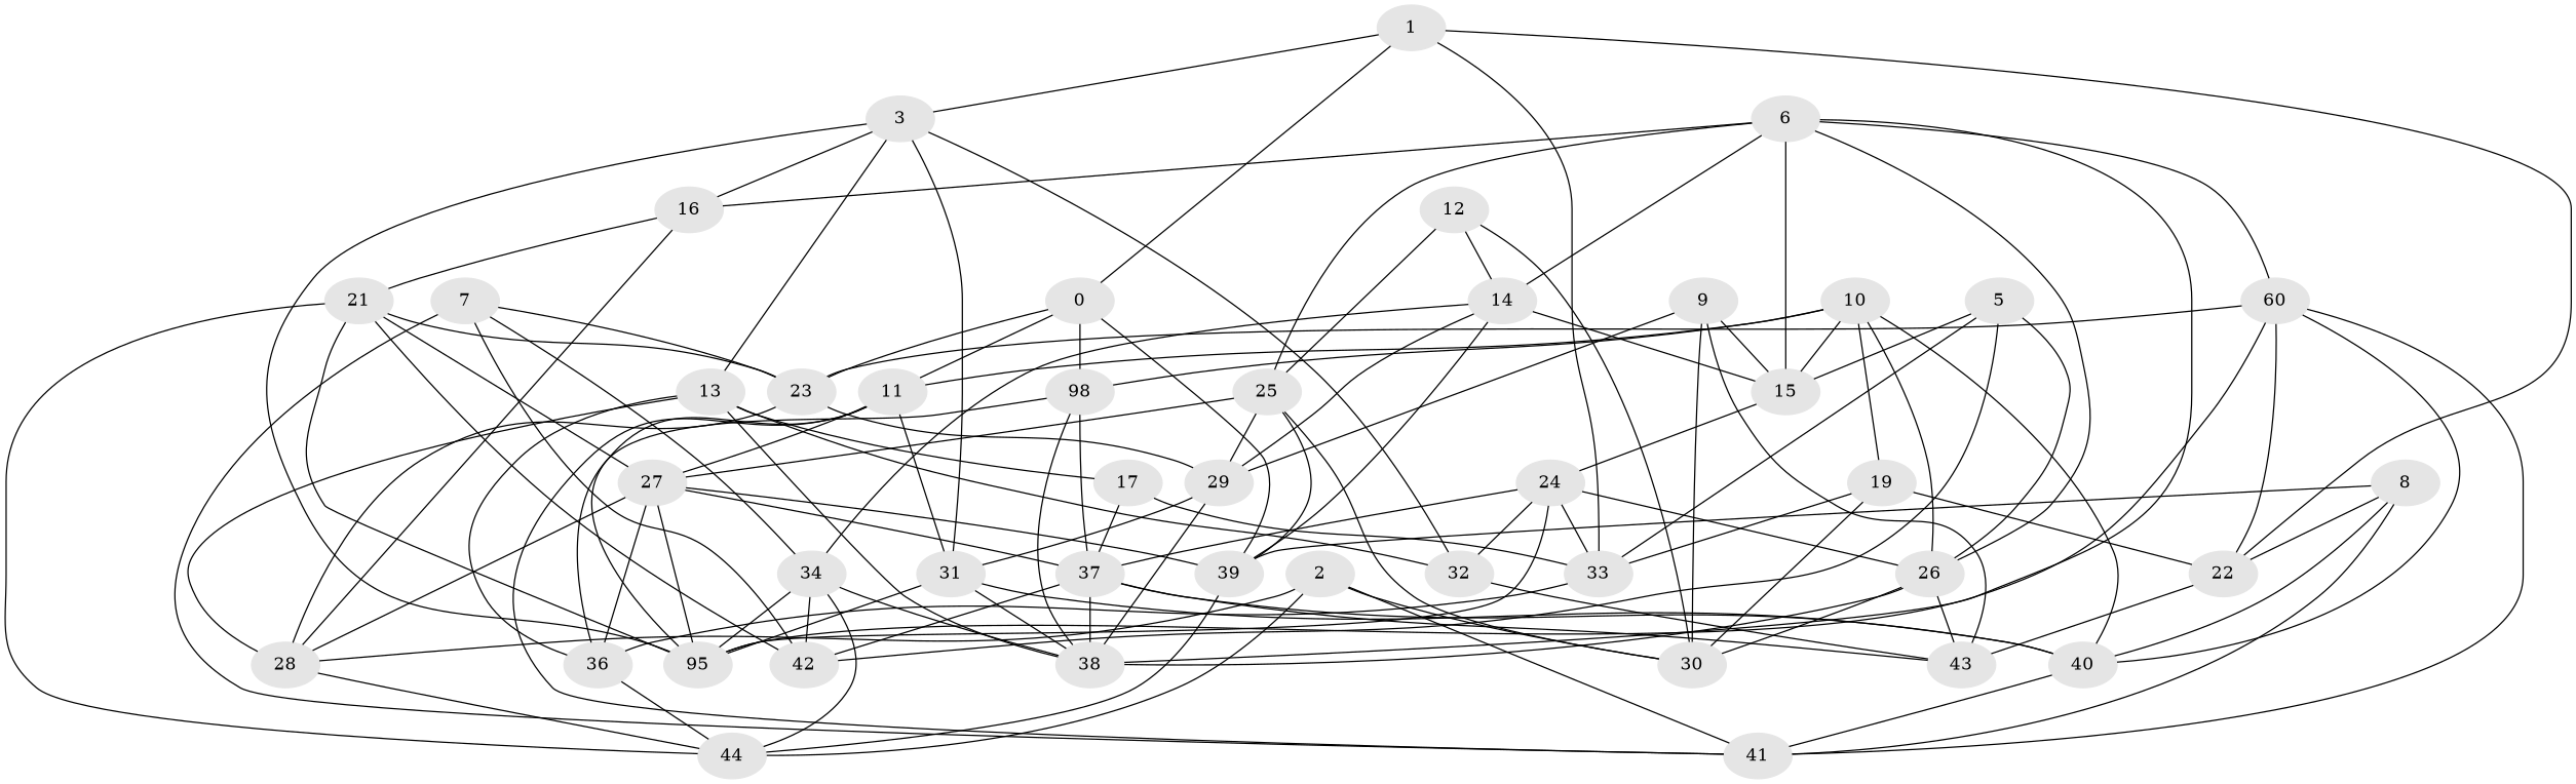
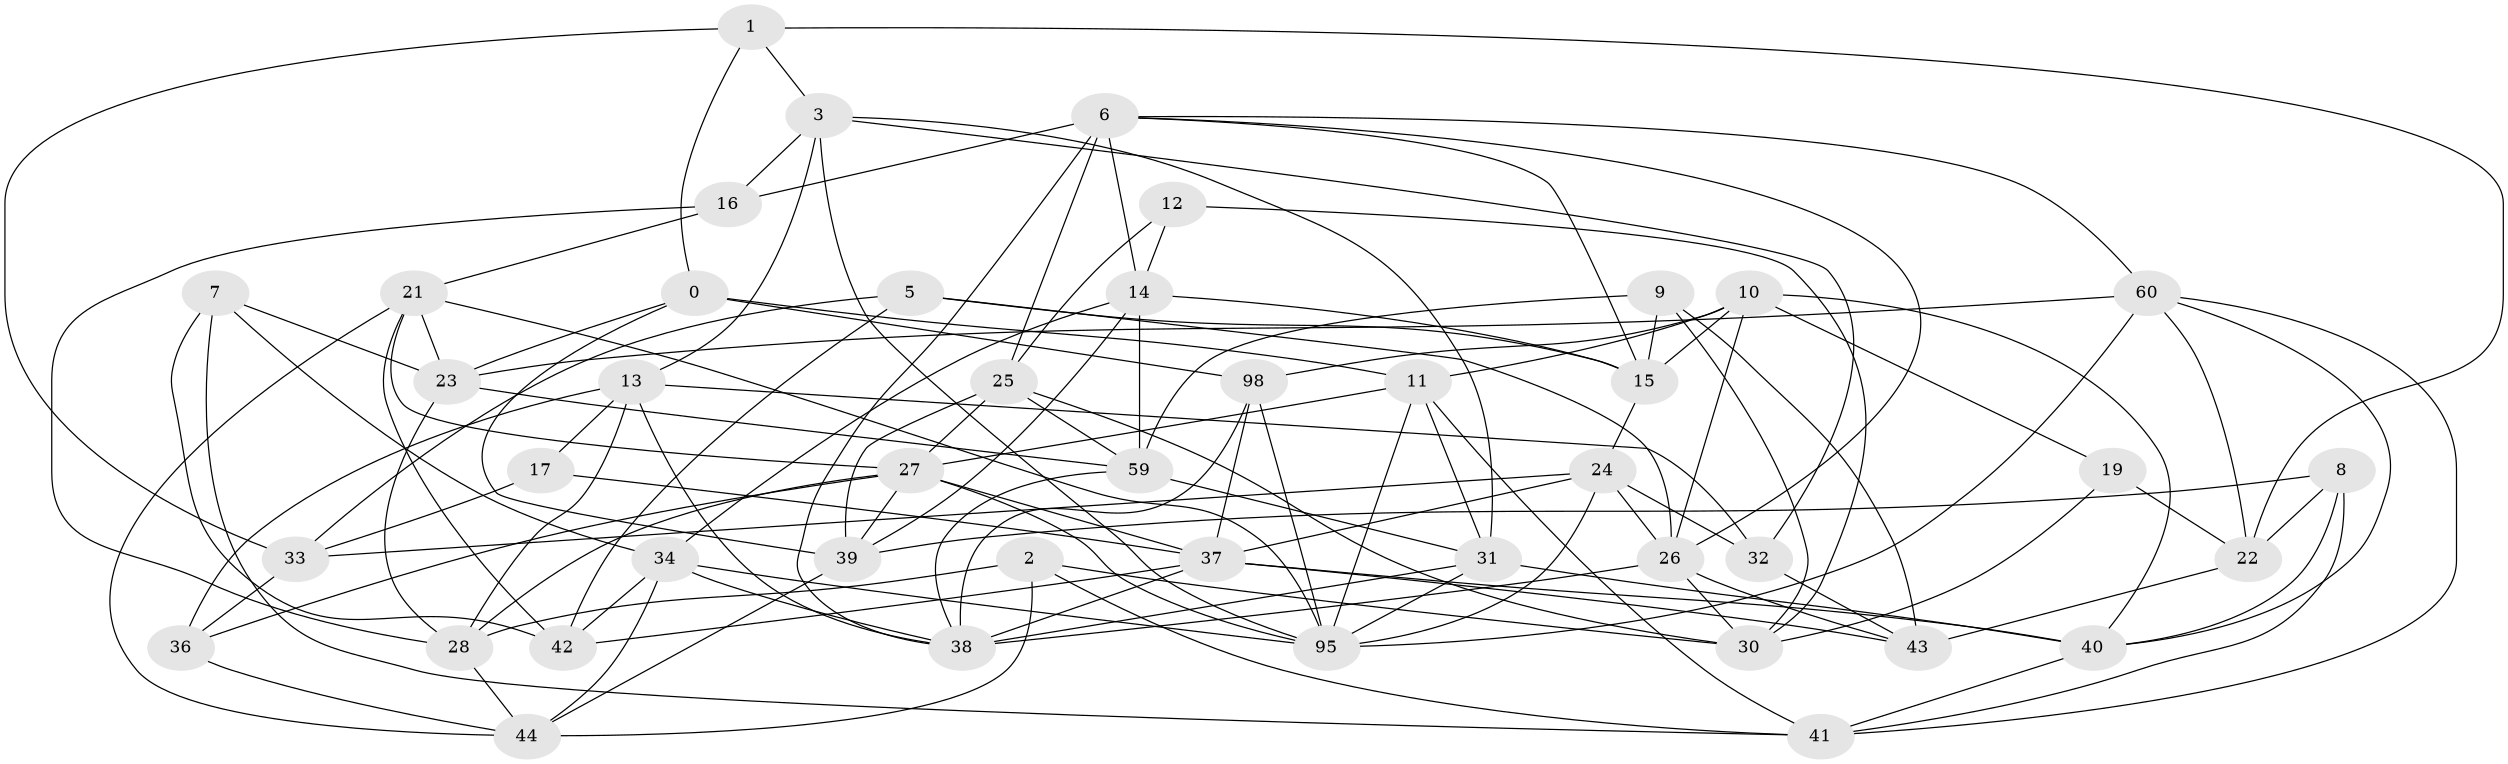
  graph {
    node [color=gray90 style=filled]
    edge [weight=1.0]
    1
    3
    n3 [label=0]
    22
    33
    13
    16
    31
    32
    n10 [label=95]
    11
    n12 [label=98]
    23
    39
    43
    36
    2
    28
    30
    41
    44
    38
    17
    21
    40
    27
    37
-   29
+   29 [label=59]
    5
    15
    26
    42
    24
    6
    14
    n36 [label=60]
    25
    34
    7
    8
    9
    10
    19
    12
    1 -- 3
    1 -- n3
    1 -- 22
    1 -- 33
    3 -- 13
    3 -- 16
    3 -- 31
    3 -- 32
    3 -- n10
    n3 -- 11
    n3 -- n12 [weight=2.0]
    n3 -- 23
    n3 -- 39
    22 -- 43 [weight=2.0]
    33 -- 36
    13 -- 32
    13 -- 36
    13 -- 28
    13 -- 38
    13 -- 17
    16 -- 28
    16 -- 21
    31 -- n10
    31 -- 38
    31 -- 40
    32 -- 43
    11 -- 31
    11 -- n10
    11 -- 41
    11 -- 27
-   n12 -- 36
+   n12 -- n10
    n12 -- 38
    n12 -- 37
    23 -- 28
    23 -- 29
    39 -- 44
    36 -- 44
    2 -- 28
    2 -- 30
    2 -- 41
    2 -- 44
    28 -- 44
    17 -- 33
    17 -- 37
    21 -- n10
    21 -- 23
    21 -- 44
    21 -- 27
    21 -- 42
    40 -- 41
    27 -- n10
    27 -- 39
    27 -- 36
    27 -- 28
    27 -- 37
    37 -- 43
    37 -- 38 [weight=2.0]
    37 -- 40
    37 -- 42 [weight=2.0]
    29 -- 31
    29 -- 38
    5 -- 33
    5 -- 15
    5 -- 26
    5 -- 42
    15 -- 24
    26 -- 43
    26 -- 30
    26 -- 38 [weight=2.0]
    24 -- 33
    24 -- 32
    24 -- n10
    24 -- 37
    24 -- 26
    6 -- 16
    6 -- 38
    6 -- 15
    6 -- 26
    6 -- 14
    6 -- n36
    6 -- 25
    14 -- 39
    14 -- 29
    14 -- 15
    14 -- 34
    n36 -- 22
    n36 -- n10
    n36 -- 23
    n36 -- 41
    n36 -- 40
    25 -- 39
    25 -- 30
    25 -- 27
    25 -- 29
    34 -- n10
    34 -- 44
    34 -- 38
    34 -- 42
    7 -- 23
    7 -- 41
    7 -- 42
    7 -- 34
    8 -- 22
    8 -- 39
    8 -- 41
    8 -- 40
    9 -- 43
    9 -- 30
    9 -- 29
    9 -- 15
    10 -- 11
    10 -- n12
    10 -- 40
    10 -- 15
    10 -- 26
    10 -- 19
    19 -- 22
-   19 -- 33
    19 -- 30
    12 -- 30
    12 -- 14
    12 -- 25
  }
